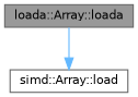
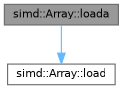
  digraph {
    rankdir=TB
    node [fontname=Helvetica fontsize=10 shape=box style=filled]
-   n1 [color=gray40 fillcolor=grey60 fontcolor=black height=0.2 label="loada::Array::loada" width=0.4]
+   n1 [color=gray40 fillcolor=grey60 fontcolor=black height=0.2 label="simd::Array::loada" width=0.4]
    n2 [color=grey40 fillcolor=white height=0.2 label="simd::Array::load" width=0.4]
    n1 -> n2 [color=steelblue1 fontname=Helvetica fontsize=10 labelfontname=Helvetica labelfontsize=10 style=solid]
  }
